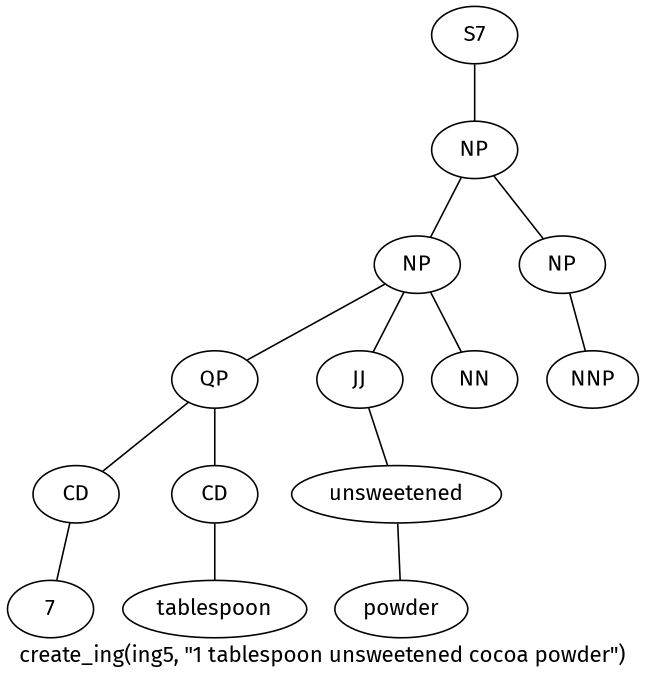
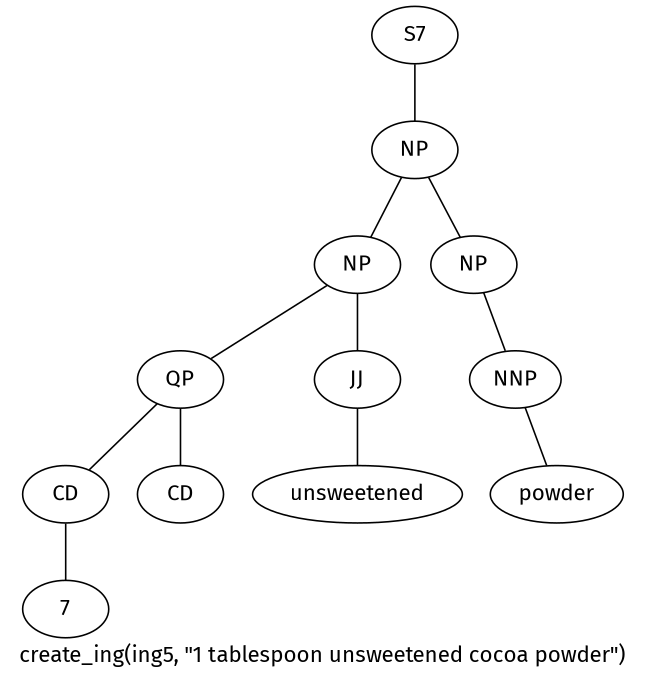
  graph {
    fontname="Fira Sans"
    label="create_ing(ing5, \"1 tablespoon unsweetened cocoa powder\")"
    node [fontname="Fira Sans"]
    edge [fontname="Fira Sans"]
    n1 [label=S7]
    n2 [label=NP]
    n3 [label=NP]
    n4 [label=NP]
    n5 [label=QP]
    n6 [label=JJ]
-   n7 [label=NN]
    n8 [label=NNP]
    n9 [label=CD]
    n10 [label=CD]
    n11 [label=unsweetened]
    n12 [label=7]
-   n13 [label=tablespoon]
    n14 [label=powder]
    n1 -- n2
    n2 -- n3
    n2 -- n4
    n3 -- n5
    n3 -- n6
-   n3 -- n7
    n4 -- n8
    n5 -- n9
    n5 -- n10
    n6 -- n11
-   n11 -- n14
+   n8 -- n14
    n9 -- n12
-   n10 -- n13
  }
